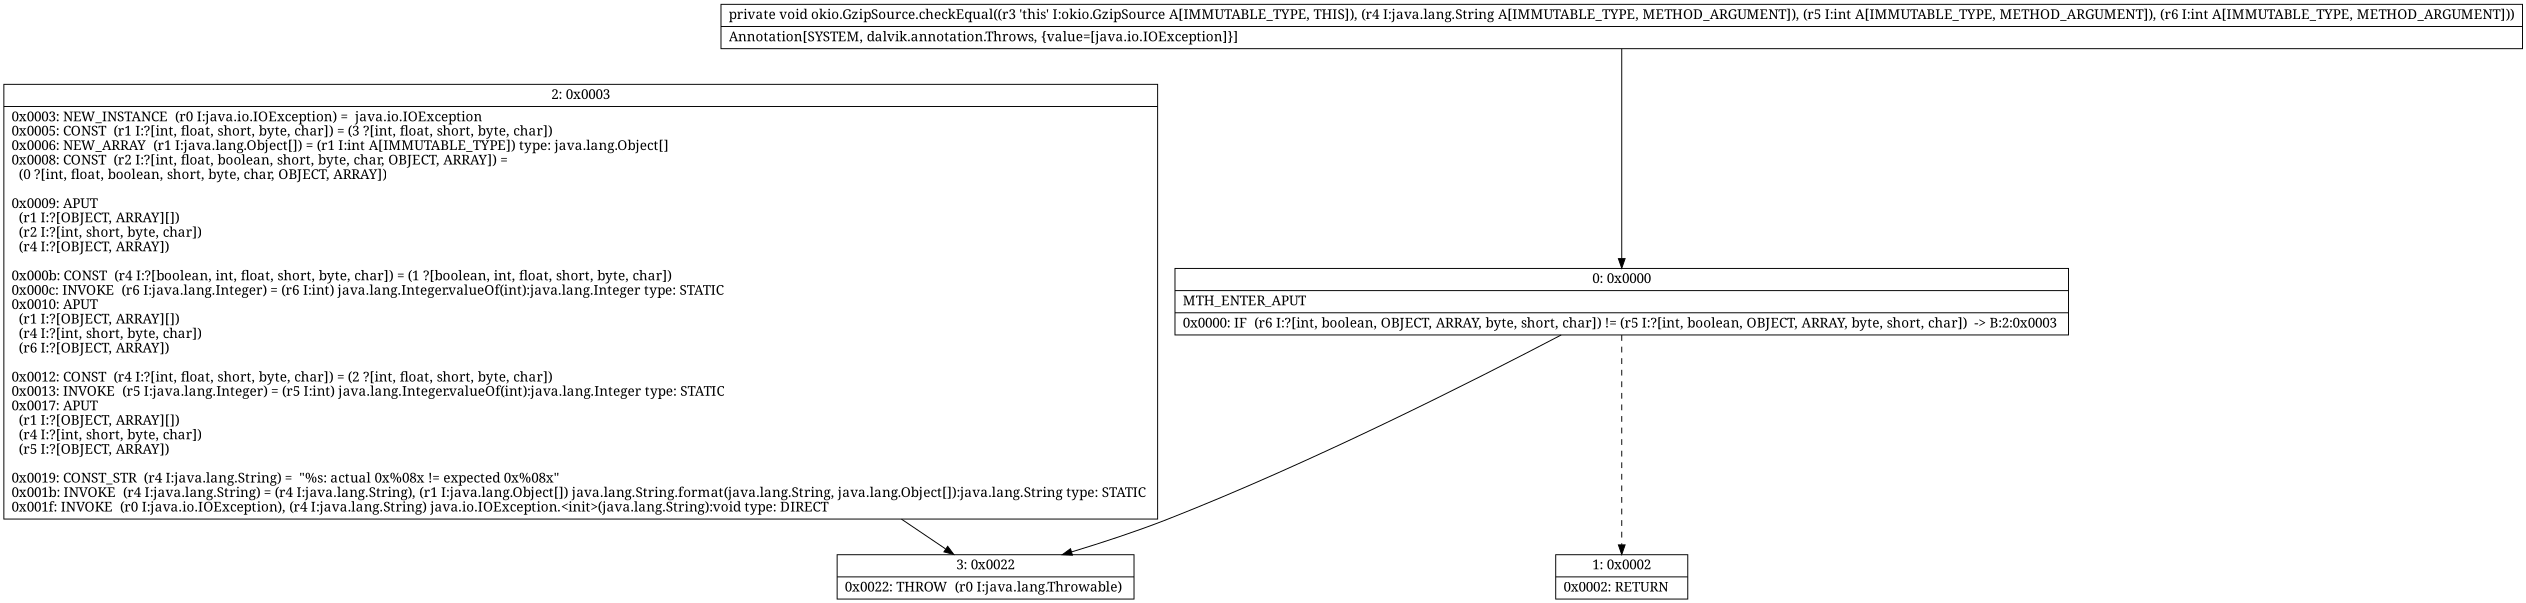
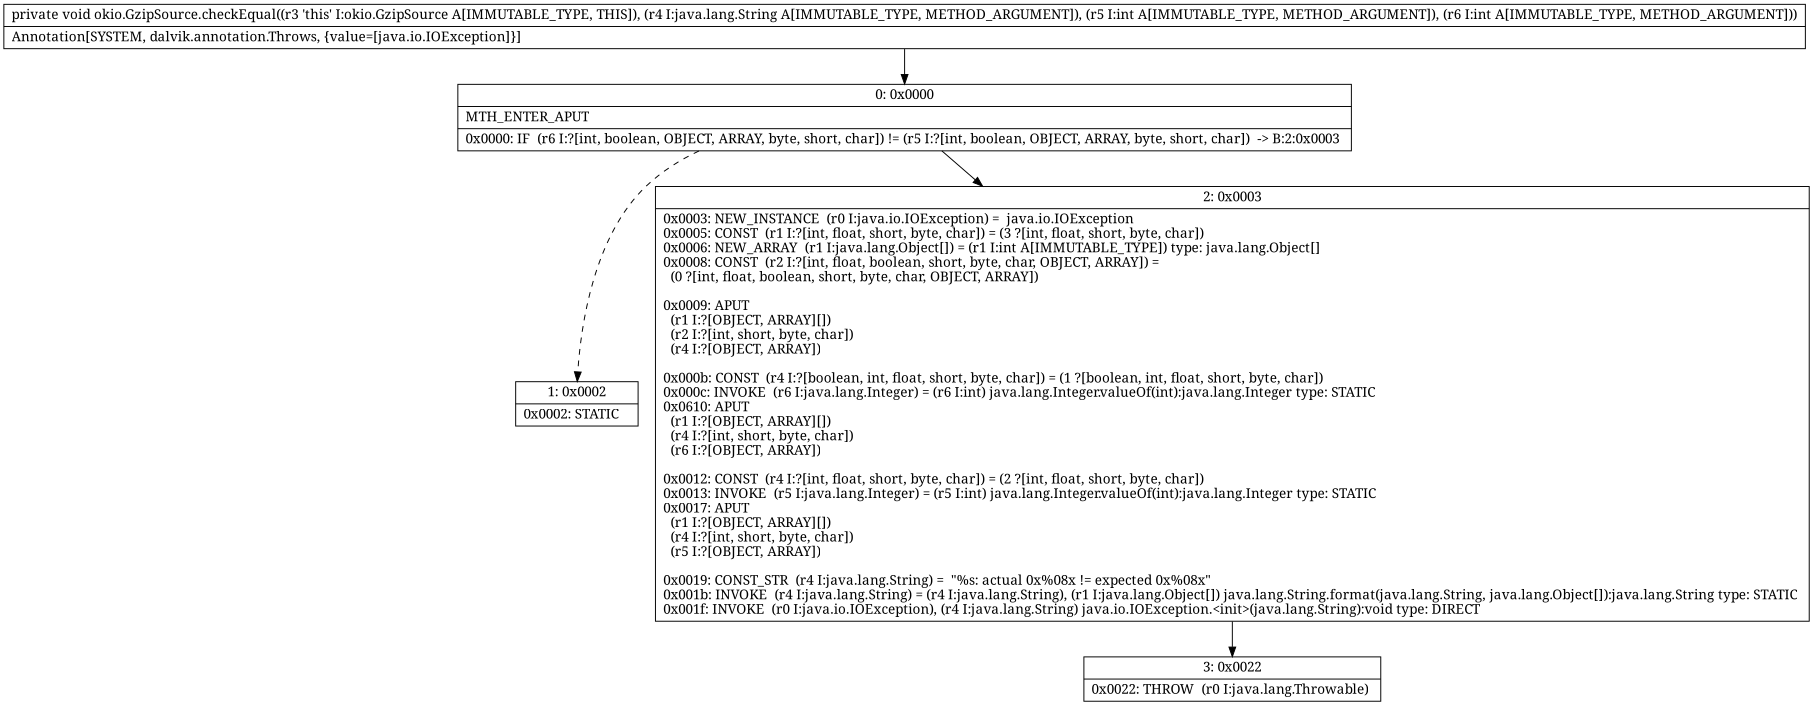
  digraph {
    fontname="Noto Serif"
    node [fontname="Noto Serif" shape=record]
    edge [fontname="Noto Serif"]
    n1 [label="{0\:\ 0x0000|MTH_ENTER_APUT\l|0x0000: IF  (r6 I:?[int, boolean, OBJECT, ARRAY, byte, short, char]) != (r5 I:?[int, boolean, OBJECT, ARRAY, byte, short, char])  \-\> B:2:0x0003 \l}"]
-   n2 [label="{1\:\ 0x0002|0x0002: RETURN   \l}"]
-   n3 [label="{2\:\ 0x0003|0x0003: NEW_INSTANCE  (r0 I:java.io.IOException) =  java.io.IOException \l0x0005: CONST  (r1 I:?[int, float, short, byte, char]) = (3 ?[int, float, short, byte, char]) \l0x0006: NEW_ARRAY  (r1 I:java.lang.Object[]) = (r1 I:int A[IMMUTABLE_TYPE]) type: java.lang.Object[] \l0x0008: CONST  (r2 I:?[int, float, boolean, short, byte, char, OBJECT, ARRAY]) = \l  (0 ?[int, float, boolean, short, byte, char, OBJECT, ARRAY])\l \l0x0009: APUT  \l  (r1 I:?[OBJECT, ARRAY][])\l  (r2 I:?[int, short, byte, char])\l  (r4 I:?[OBJECT, ARRAY])\l \l0x000b: CONST  (r4 I:?[boolean, int, float, short, byte, char]) = (1 ?[boolean, int, float, short, byte, char]) \l0x000c: INVOKE  (r6 I:java.lang.Integer) = (r6 I:int) java.lang.Integer.valueOf(int):java.lang.Integer type: STATIC \l0x0010: APUT  \l  (r1 I:?[OBJECT, ARRAY][])\l  (r4 I:?[int, short, byte, char])\l  (r6 I:?[OBJECT, ARRAY])\l \l0x0012: CONST  (r4 I:?[int, float, short, byte, char]) = (2 ?[int, float, short, byte, char]) \l0x0013: INVOKE  (r5 I:java.lang.Integer) = (r5 I:int) java.lang.Integer.valueOf(int):java.lang.Integer type: STATIC \l0x0017: APUT  \l  (r1 I:?[OBJECT, ARRAY][])\l  (r4 I:?[int, short, byte, char])\l  (r5 I:?[OBJECT, ARRAY])\l \l0x0019: CONST_STR  (r4 I:java.lang.String) =  \"%s: actual 0x%08x != expected 0x%08x\" \l0x001b: INVOKE  (r4 I:java.lang.String) = (r4 I:java.lang.String), (r1 I:java.lang.Object[]) java.lang.String.format(java.lang.String, java.lang.Object[]):java.lang.String type: STATIC \l0x001f: INVOKE  (r0 I:java.io.IOException), (r4 I:java.lang.String) java.io.IOException.\<init\>(java.lang.String):void type: DIRECT \l}"]
+   n2 [label="{1\:\ 0x0002|0x0002: STATIC   \l}"]
+   n3 [label="{2\:\ 0x0003|0x0003: NEW_INSTANCE  (r0 I:java.io.IOException) =  java.io.IOException \l0x0005: CONST  (r1 I:?[int, float, short, byte, char]) = (3 ?[int, float, short, byte, char]) \l0x0006: NEW_ARRAY  (r1 I:java.lang.Object[]) = (r1 I:int A[IMMUTABLE_TYPE]) type: java.lang.Object[] \l0x0008: CONST  (r2 I:?[int, float, boolean, short, byte, char, OBJECT, ARRAY]) = \l  (0 ?[int, float, boolean, short, byte, char, OBJECT, ARRAY])\l \l0x0009: APUT  \l  (r1 I:?[OBJECT, ARRAY][])\l  (r2 I:?[int, short, byte, char])\l  (r4 I:?[OBJECT, ARRAY])\l \l0x000b: CONST  (r4 I:?[boolean, int, float, short, byte, char]) = (1 ?[boolean, int, float, short, byte, char]) \l0x000c: INVOKE  (r6 I:java.lang.Integer) = (r6 I:int) java.lang.Integer.valueOf(int):java.lang.Integer type: STATIC \l0x0610: APUT  \l  (r1 I:?[OBJECT, ARRAY][])\l  (r4 I:?[int, short, byte, char])\l  (r6 I:?[OBJECT, ARRAY])\l \l0x0012: CONST  (r4 I:?[int, float, short, byte, char]) = (2 ?[int, float, short, byte, char]) \l0x0013: INVOKE  (r5 I:java.lang.Integer) = (r5 I:int) java.lang.Integer.valueOf(int):java.lang.Integer type: STATIC \l0x0017: APUT  \l  (r1 I:?[OBJECT, ARRAY][])\l  (r4 I:?[int, short, byte, char])\l  (r5 I:?[OBJECT, ARRAY])\l \l0x0019: CONST_STR  (r4 I:java.lang.String) =  \"%s: actual 0x%08x != expected 0x%08x\" \l0x001b: INVOKE  (r4 I:java.lang.String) = (r4 I:java.lang.String), (r1 I:java.lang.Object[]) java.lang.String.format(java.lang.String, java.lang.Object[]):java.lang.String type: STATIC \l0x001f: INVOKE  (r0 I:java.io.IOException), (r4 I:java.lang.String) java.io.IOException.\<init\>(java.lang.String):void type: DIRECT \l}"]
    n4 [label="{3\:\ 0x0022|0x0022: THROW  (r0 I:java.lang.Throwable) \l}"]
    n5 [label="{private void okio.GzipSource.checkEqual((r3 'this' I:okio.GzipSource A[IMMUTABLE_TYPE, THIS]), (r4 I:java.lang.String A[IMMUTABLE_TYPE, METHOD_ARGUMENT]), (r5 I:int A[IMMUTABLE_TYPE, METHOD_ARGUMENT]), (r6 I:int A[IMMUTABLE_TYPE, METHOD_ARGUMENT]))  | Annotation[SYSTEM, dalvik.annotation.Throws, \{value=[java.io.IOException]\}]\l}"]
    n1 -> n2 [style=dashed]
-   n1 -> n4
+   n1 -> n3
    n3 -> n4
    n5 -> n1
  }
